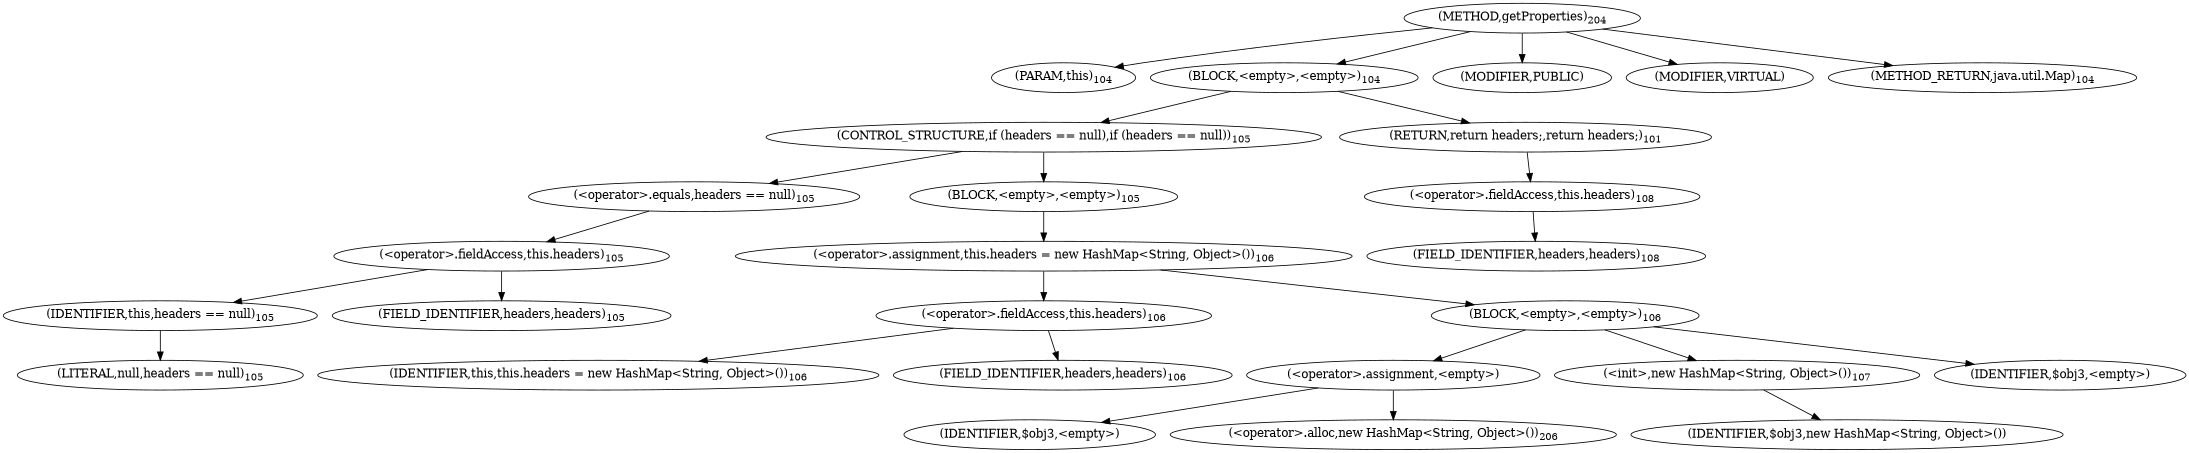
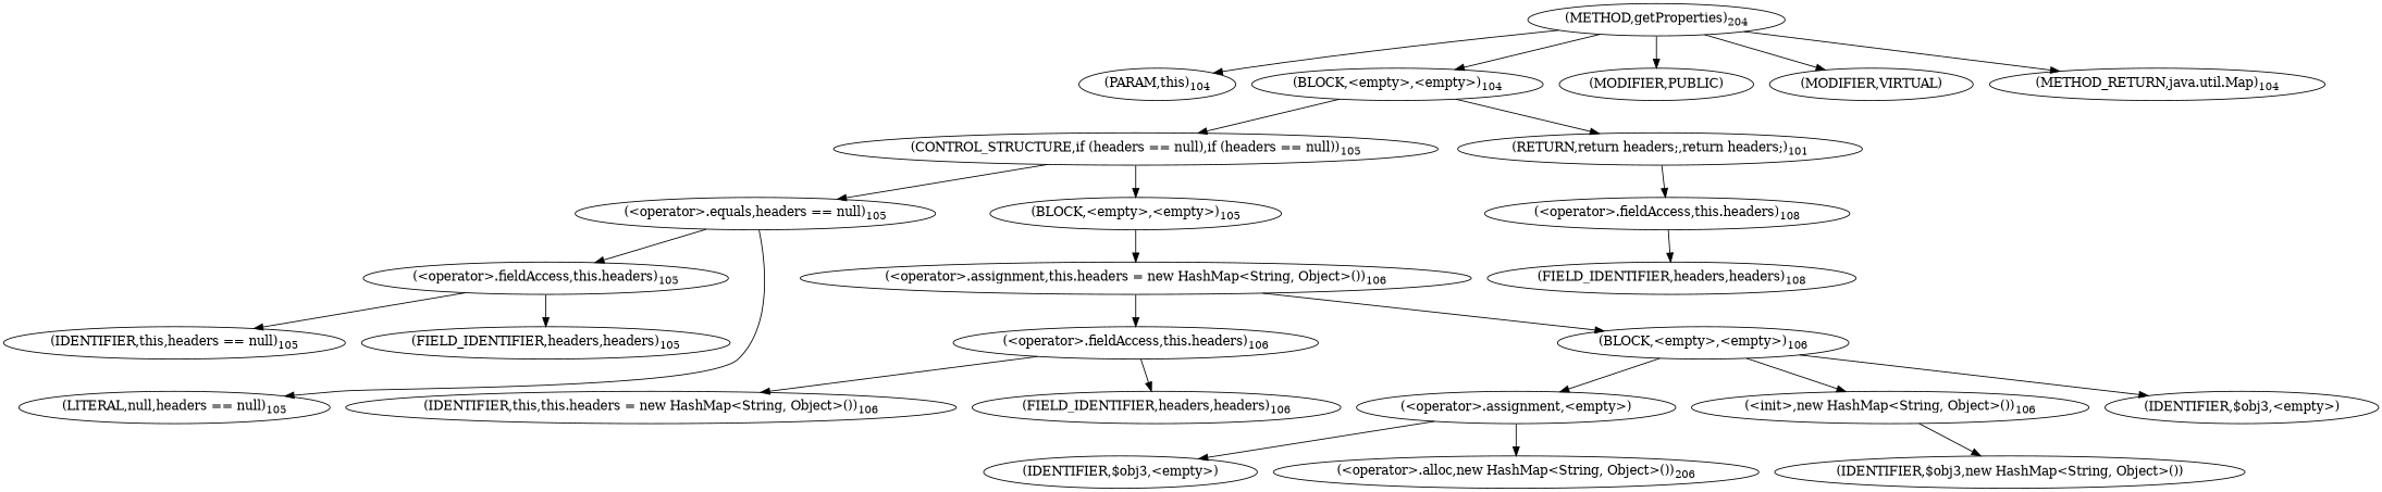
  digraph {
    n1 [label=<(METHOD,getProperties)<SUB>204</SUB>>]
    n2 [label=<(PARAM,this)<SUB>104</SUB>>]
    n3 [label=<(BLOCK,&lt;empty&gt;,&lt;empty&gt;)<SUB>104</SUB>>]
    n4 [label=<(MODIFIER,PUBLIC)>]
    n5 [label=<(MODIFIER,VIRTUAL)>]
    n6 [label=<(METHOD_RETURN,java.util.Map)<SUB>104</SUB>>]
    n7 [label=<(CONTROL_STRUCTURE,if (headers == null),if (headers == null))<SUB>105</SUB>>]
    n8 [label=<(RETURN,return headers;,return headers;)<SUB>101</SUB>>]
    n9 [label=<(&lt;operator&gt;.equals,headers == null)<SUB>105</SUB>>]
    n10 [label=<(BLOCK,&lt;empty&gt;,&lt;empty&gt;)<SUB>105</SUB>>]
    n11 [label=<(&lt;operator&gt;.fieldAccess,this.headers)<SUB>108</SUB>>]
    n12 [label=<(&lt;operator&gt;.fieldAccess,this.headers)<SUB>105</SUB>>]
    n13 [label=<(LITERAL,null,headers == null)<SUB>105</SUB>>]
    n14 [label=<(&lt;operator&gt;.assignment,this.headers = new HashMap&lt;String, Object&gt;())<SUB>106</SUB>>]
    n15 [label=<(IDENTIFIER,this,headers == null)<SUB>105</SUB>>]
    n16 [label=<(FIELD_IDENTIFIER,headers,headers)<SUB>105</SUB>>]
    n17 [label=<(&lt;operator&gt;.fieldAccess,this.headers)<SUB>106</SUB>>]
    n18 [label=<(BLOCK,&lt;empty&gt;,&lt;empty&gt;)<SUB>106</SUB>>]
    n19 [label=<(IDENTIFIER,this,this.headers = new HashMap&lt;String, Object&gt;())<SUB>106</SUB>>]
    n20 [label=<(FIELD_IDENTIFIER,headers,headers)<SUB>106</SUB>>]
    n21 [label=<(&lt;operator&gt;.assignment,&lt;empty&gt;)>]
-   n22 [label=<(&lt;init&gt;,new HashMap&lt;String, Object&gt;())<SUB>107</SUB>>]
+   n22 [label=<(&lt;init&gt;,new HashMap&lt;String, Object&gt;())<SUB>106</SUB>>]
    n23 [label=<(IDENTIFIER,$obj3,&lt;empty&gt;)>]
    n24 [label=<(IDENTIFIER,$obj3,&lt;empty&gt;)>]
    n25 [label=<(&lt;operator&gt;.alloc,new HashMap&lt;String, Object&gt;())<SUB>206</SUB>>]
    n26 [label=<(IDENTIFIER,$obj3,new HashMap&lt;String, Object&gt;())>]
    n27 [label=<(FIELD_IDENTIFIER,headers,headers)<SUB>108</SUB>>]
    n1 -> n2
    n1 -> n3
    n1 -> n4
    n1 -> n5
    n1 -> n6
    n3 -> n7
    n3 -> n8
    n7 -> n9
    n7 -> n10
    n8 -> n11
    n9 -> n12
-   n15 -> n13
+   n9 -> n13
    n10 -> n14
    n11 -> n27
    n12 -> n15
    n12 -> n16
    n14 -> n17
    n14 -> n18
    n17 -> n19
    n17 -> n20
    n18 -> n21
    n18 -> n22
    n18 -> n23
    n21 -> n24
    n21 -> n25
    n22 -> n26
  }
